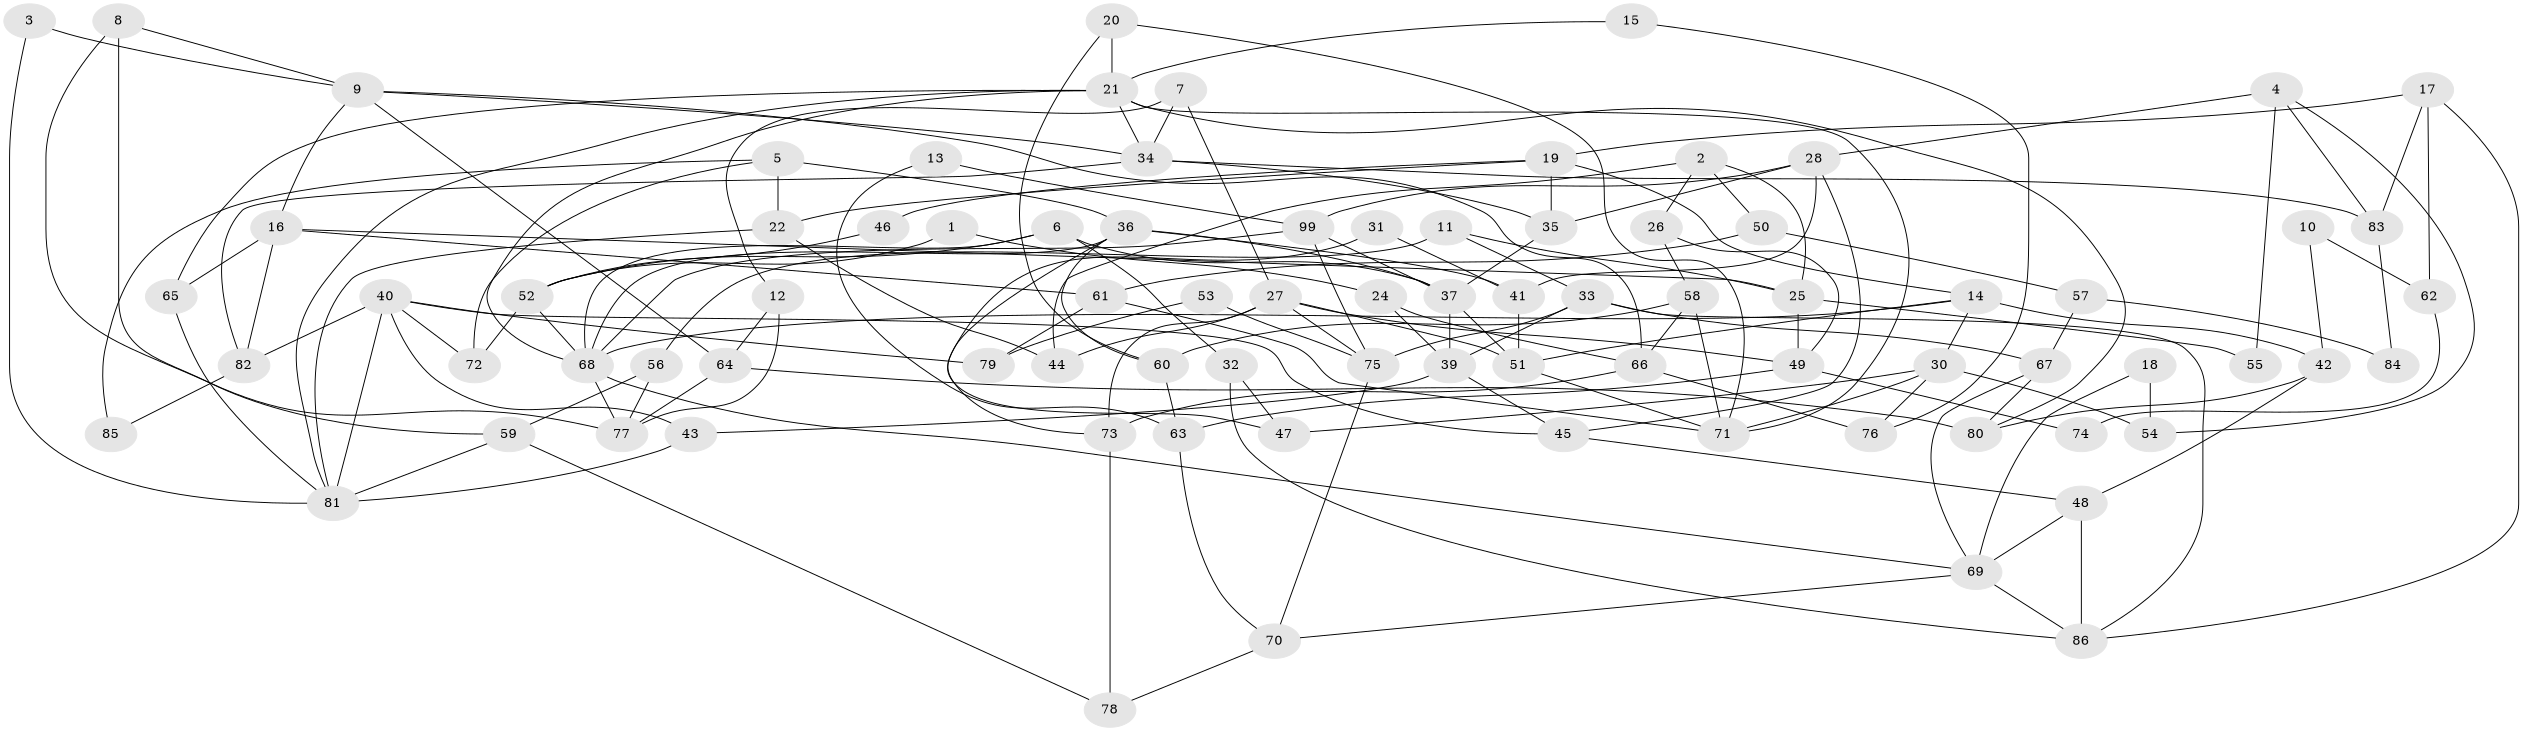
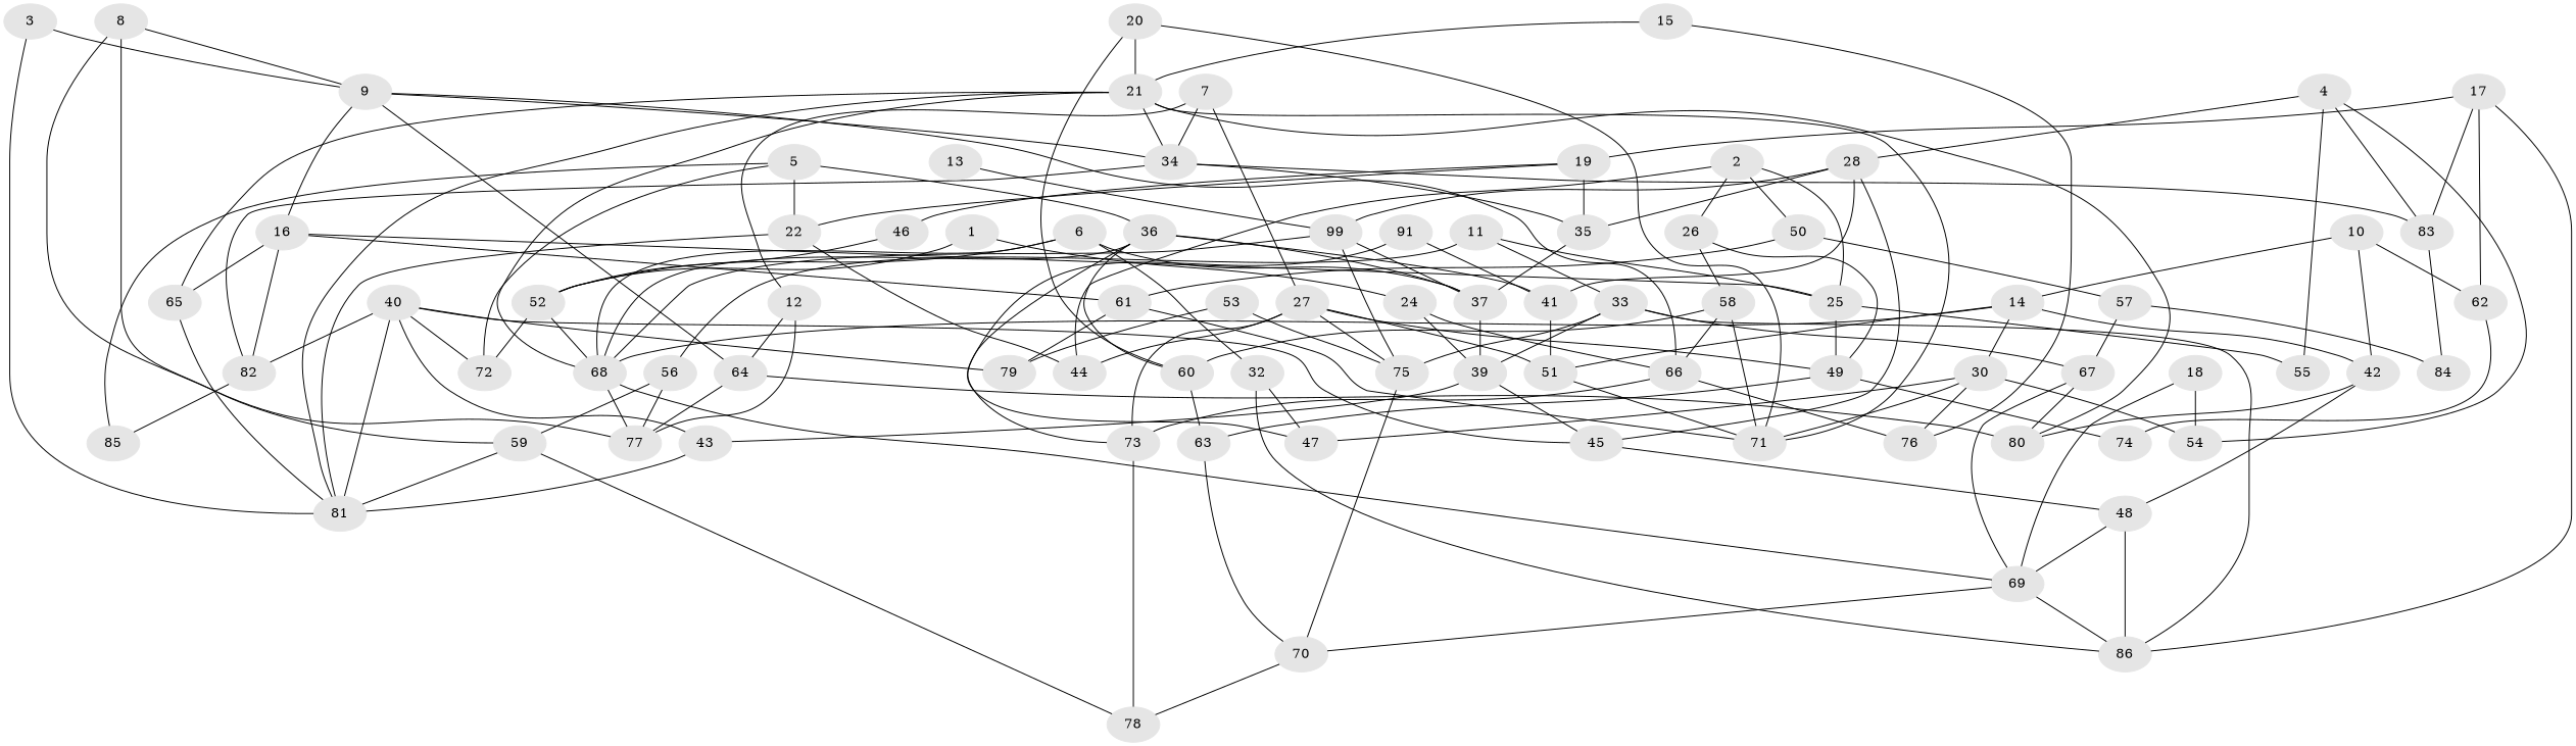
  graph {
    node [color=gray90 style=filled]
    1
    24
    52
    66
    39
    72
    68
    2
    25
    26
    44
    50
    55
    49
    58
    61
    57
    3
    9
    81
    34
    16
    64
    4
    28
    54
    83
    n28 [label=99]
    35
    41
    45
    84
    5
    22
    36
    85
    37
    60
    47
    6
    32
    86
    51
    77
    69
    7
    12
    27
    73
    75
    82
    8
    59
    78
    65
    80
    76
    10
    14
    42
    62
    30
    48
    74
    11
    33
    56
    67
    13
    63
    70
    71
    15
    21
    79
    17
    19
    46
    18
    20
    43
-   31
+   31 [label=91]
    40
    53
    1 -- 24
    1 -- 52
    24 -- 66
    24 -- 39
    52 -- 72
    52 -- 68
    66 -- 73
    66 -- 76
    39 -- 45
    39 -- 43
    68 -- 77
    68 -- 69
    2 -- 25
    2 -- 26
    2 -- 44
    2 -- 50
    25 -- 55
    25 -- 49
    26 -- 49
    26 -- 58
    50 -- 61
    50 -- 57
    49 -- 74
    49 -- 63
    58 -- 66
    58 -- 60
    58 -- 71
    61 -- 71
    61 -- 79
    57 -- 84
    57 -- 67
    3 -- 9
    3 -- 81
    9 -- 66
    9 -- 34
    9 -- 16
    9 -- 64
    34 -- 83
    34 -- 35
    34 -- 82
    16 -- 25
    16 -- 61
    16 -- 82
    16 -- 65
    64 -- 77
    64 -- 80
    4 -- 55
    4 -- 28
    4 -- 54
    4 -- 83
    28 -- n28
    28 -- 35
    28 -- 41
    28 -- 45
    83 -- 84
    n28 -- 68
    n28 -- 37
    n28 -- 75
    35 -- 37
    41 -- 51
    45 -- 48
    5 -- 72
    5 -- 22
    5 -- 36
    5 -- 85
    22 -- 44
    22 -- 81
    36 -- 68
    36 -- 41
    36 -- 37
    36 -- 60
    36 -- 47
    37 -- 39
-   37 -- 51
    60 -- 63
    6 -- 52
    6 -- 68
    6 -- 37
    6 -- 32
    32 -- 47
    32 -- 86
    51 -- 71
    69 -- 86
    69 -- 70
    7 -- 34
    7 -- 12
    7 -- 27
    12 -- 64
    12 -- 77
    27 -- 44
    27 -- 49
    27 -- 51
    27 -- 73
    27 -- 75
    73 -- 78
    75 -- 70
    82 -- 85
    8 -- 9
    8 -- 77
    8 -- 59
    59 -- 81
    59 -- 78
    65 -- 81
-   19 -- 14
+   10 -- 14
    10 -- 42
    10 -- 62
    14 -- 68
    14 -- 51
    14 -- 42
    14 -- 30
    42 -- 80
    42 -- 48
    62 -- 74
    30 -- 54
    30 -- 47
    30 -- 76
    30 -- 71
    48 -- 86
    48 -- 69
    11 -- 25
    11 -- 33
    11 -- 56
    33 -- 39
    33 -- 86
    33 -- 75
    33 -- 67
    56 -- 77
    56 -- 59
    67 -- 69
    67 -- 80
    13 -- n28
-   13 -- 63
    63 -- 70
    70 -- 78
    15 -- 76
    15 -- 21
    21 -- 68
    21 -- 81
    21 -- 34
    21 -- 65
    21 -- 80
    21 -- 71
    17 -- 83
    17 -- 86
    17 -- 62
    17 -- 19
    19 -- 35
    19 -- 22
    19 -- 46
    46 -- 52
    18 -- 54
    18 -- 69
    20 -- 60
    20 -- 71
    20 -- 21
    43 -- 81
    31 -- 41
    31 -- 73
    40 -- 72
    40 -- 81
    40 -- 45
    40 -- 82
    40 -- 79
    40 -- 43
    53 -- 75
    53 -- 79
  }
